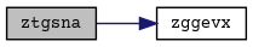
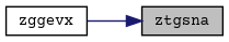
  digraph {
    rankdir=RL
    fontname="Courier Prime"
    node [color=black fontname="Courier Prime" fontsize=10 shape=record style=filled]
    n1 [fillcolor=grey75 fontcolor=black height=0.2 label=ztgsna width=0.4]
    n2 [fillcolor=white height=0.2 label=zggevx width=0.4]
-   n2 -> n1 [color=midnightblue dir=back fontname="Courier Prime" fontsize=10 labelfontname=Helvetica labelfontsize=10 style=solid]
+   n1 -> n2 [color=midnightblue dir=back fontname="Courier Prime" fontsize=10 labelfontname=Helvetica labelfontsize=10 style=solid]
  }
